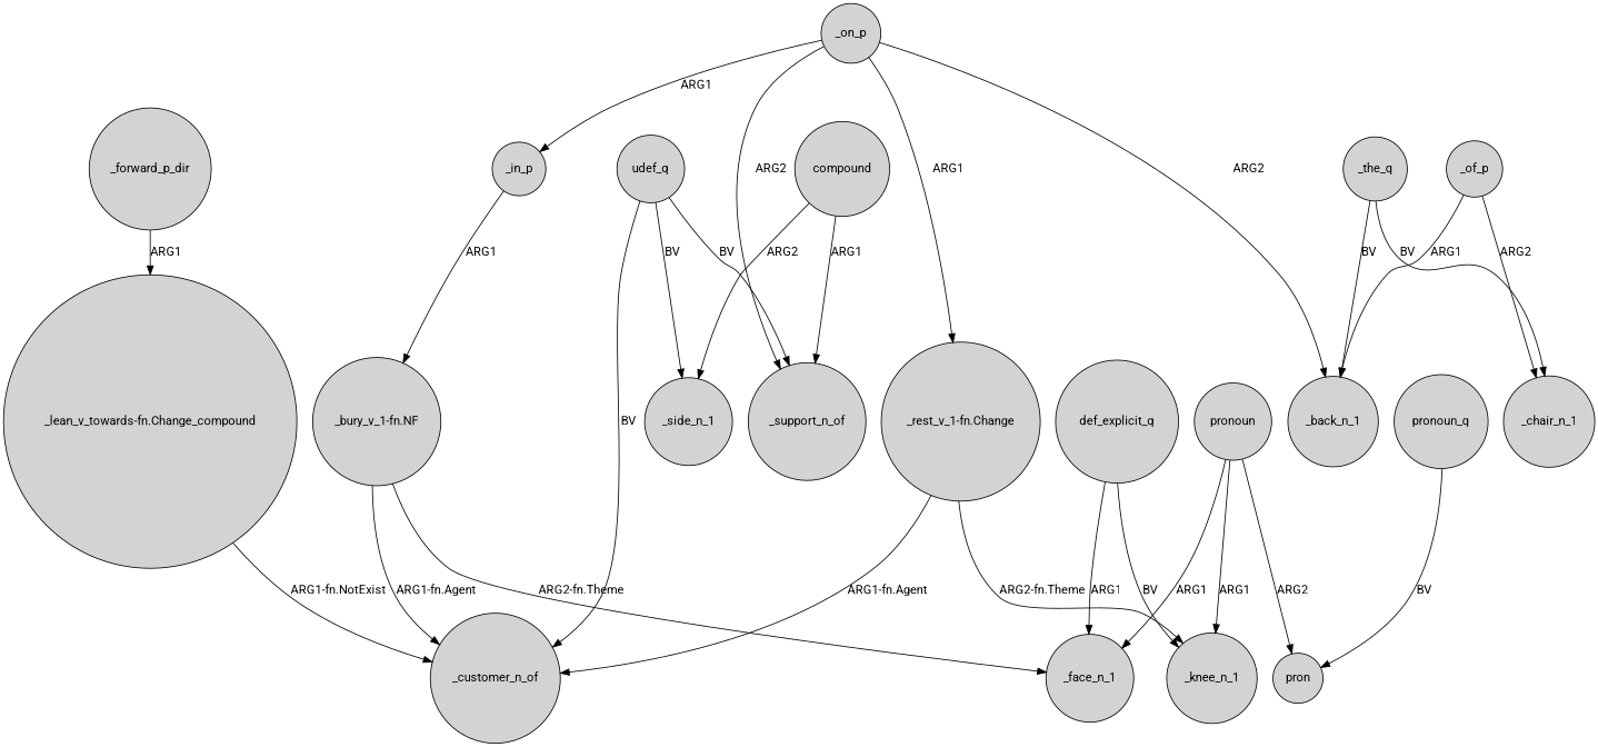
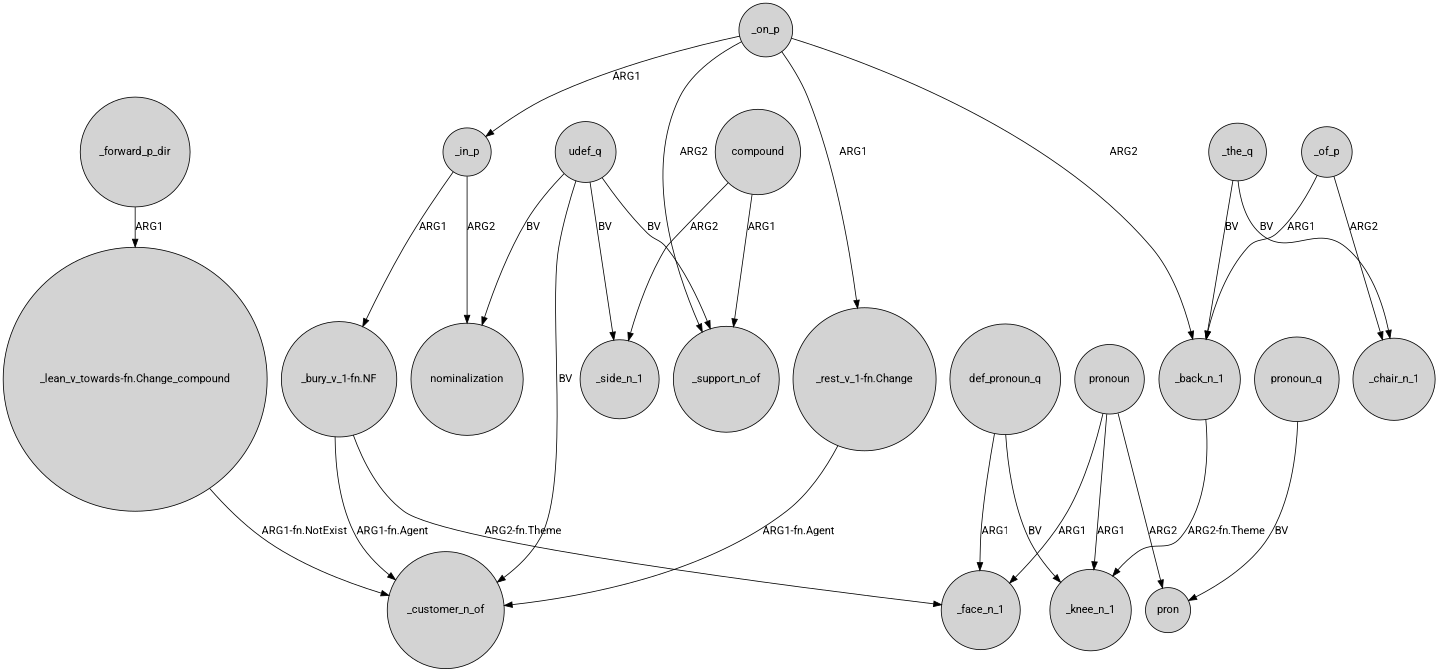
  digraph {
    fontname=Roboto
    node [fontname=Roboto shape=circle style=filled]
    edge [fontname=Roboto]
    n1 [label="_rest_v_1-fn.Change"]
    _customer_n_of
    _knee_n_1
    _on_p
    _back_n_1
    _support_n_of
    _in_p
    n8 [label=pronoun]
    pron
    _face_n_1
-   def_explicit_q
+   def_explicit_q [label=def_pronoun_q]
    n12 [label="_lean_v_towards-fn.Change_compound"]
    _forward_p_dir
    _the_q
    _chair_n_1
    compound
    _side_n_1
    udef_q
+   nominalization
    "_bury_v_1-fn.NF"
    _of_p
    pronoun_q
    n1 -> _customer_n_of [label="ARG1-fn.Agent"]
-   n1 -> _knee_n_1 [label="ARG2-fn.Theme"]
+   _back_n_1 -> _knee_n_1 [label="ARG2-fn.Theme"]
    _on_p -> n1 [label=ARG1]
    _on_p -> _back_n_1 [label=ARG2]
    _on_p -> _support_n_of [label=ARG2]
    _on_p -> _in_p [label=ARG1]
+   _in_p -> nominalization [label=ARG2]
    _in_p -> "_bury_v_1-fn.NF" [label=ARG1]
    n8 -> _knee_n_1 [label=ARG1]
    n8 -> pron [label=ARG2]
    n8 -> _face_n_1 [label=ARG1]
    def_explicit_q -> _knee_n_1 [label=BV]
    def_explicit_q -> _face_n_1 [label=ARG1]
    n12 -> _customer_n_of [label="ARG1-fn.NotExist"]
    _forward_p_dir -> n12 [label=ARG1]
    _the_q -> _back_n_1 [label=BV]
    _the_q -> _chair_n_1 [label=BV]
    compound -> _support_n_of [label=ARG1]
    compound -> _side_n_1 [label=ARG2]
    udef_q -> _customer_n_of [label=BV]
    udef_q -> _support_n_of [label=BV]
    udef_q -> _side_n_1 [label=BV]
+   udef_q -> nominalization [label=BV]
    "_bury_v_1-fn.NF" -> _customer_n_of [label="ARG1-fn.Agent"]
    "_bury_v_1-fn.NF" -> _face_n_1 [label="ARG2-fn.Theme"]
    _of_p -> _back_n_1 [label=ARG1]
    _of_p -> _chair_n_1 [label=ARG2]
    pronoun_q -> pron [label=BV]
  }
